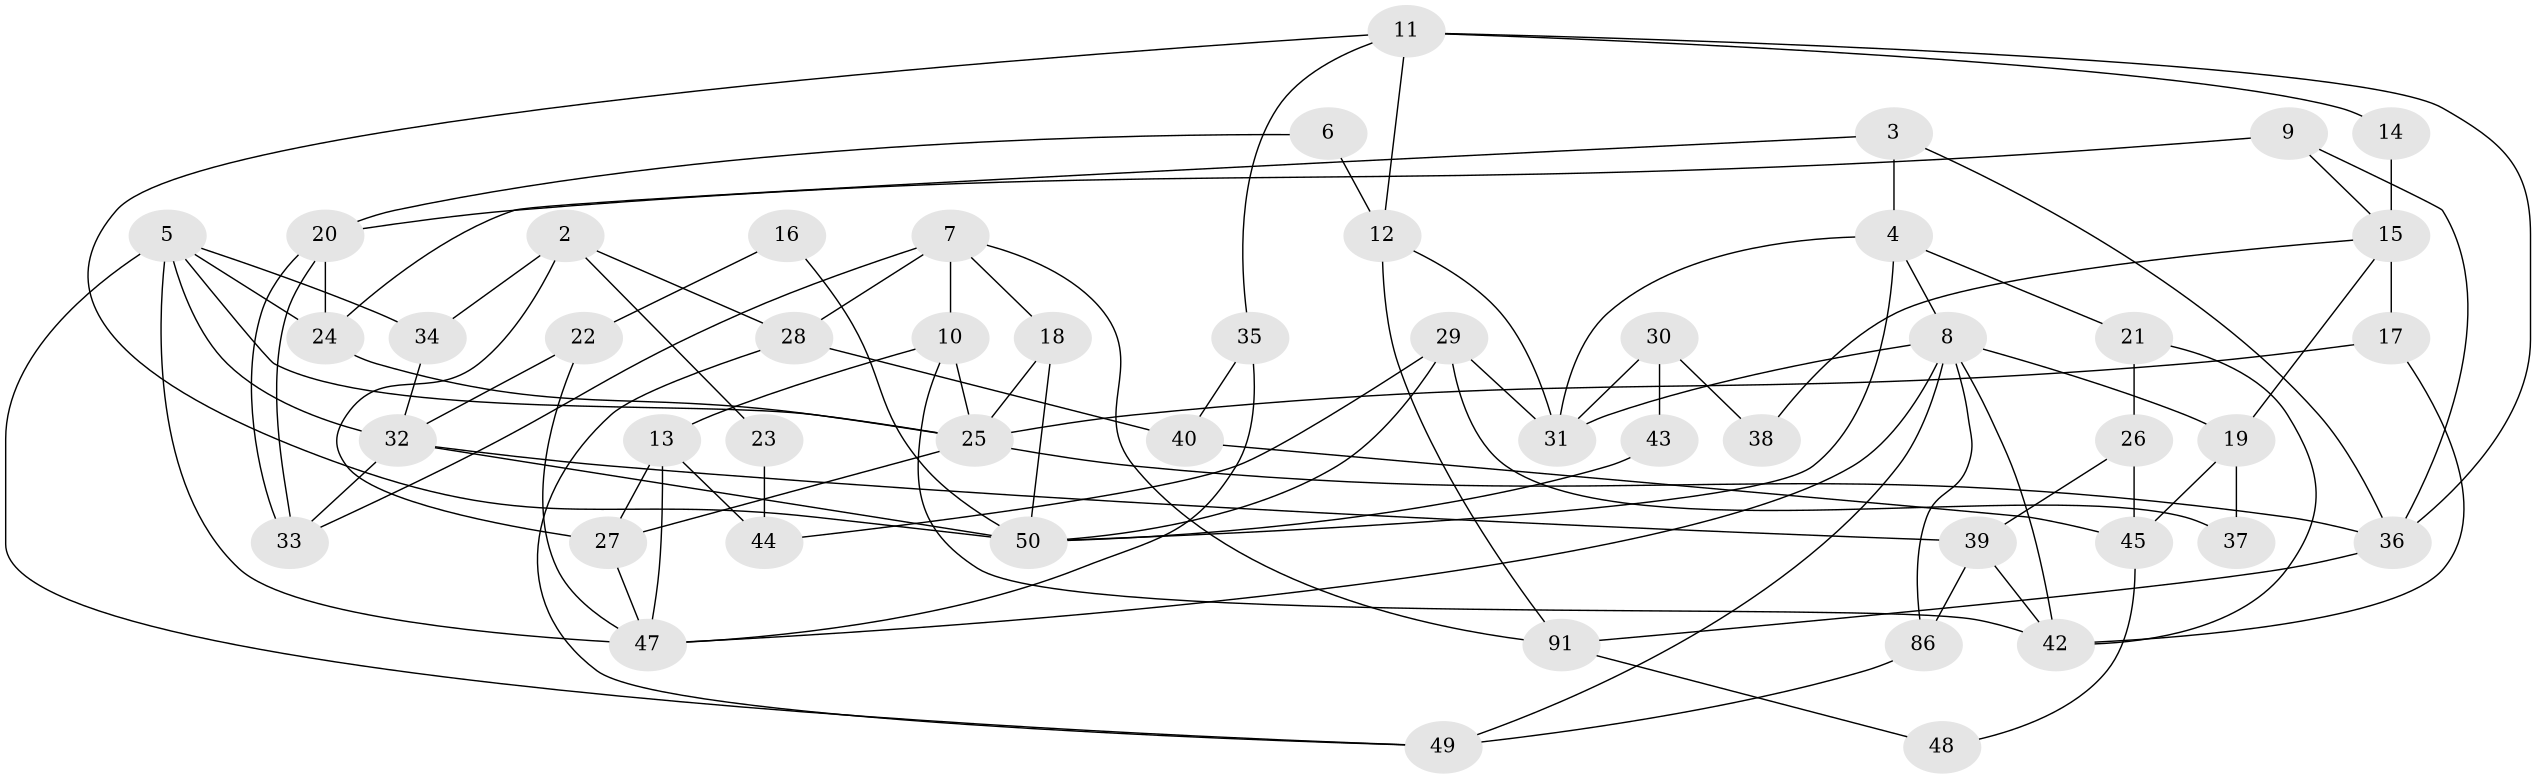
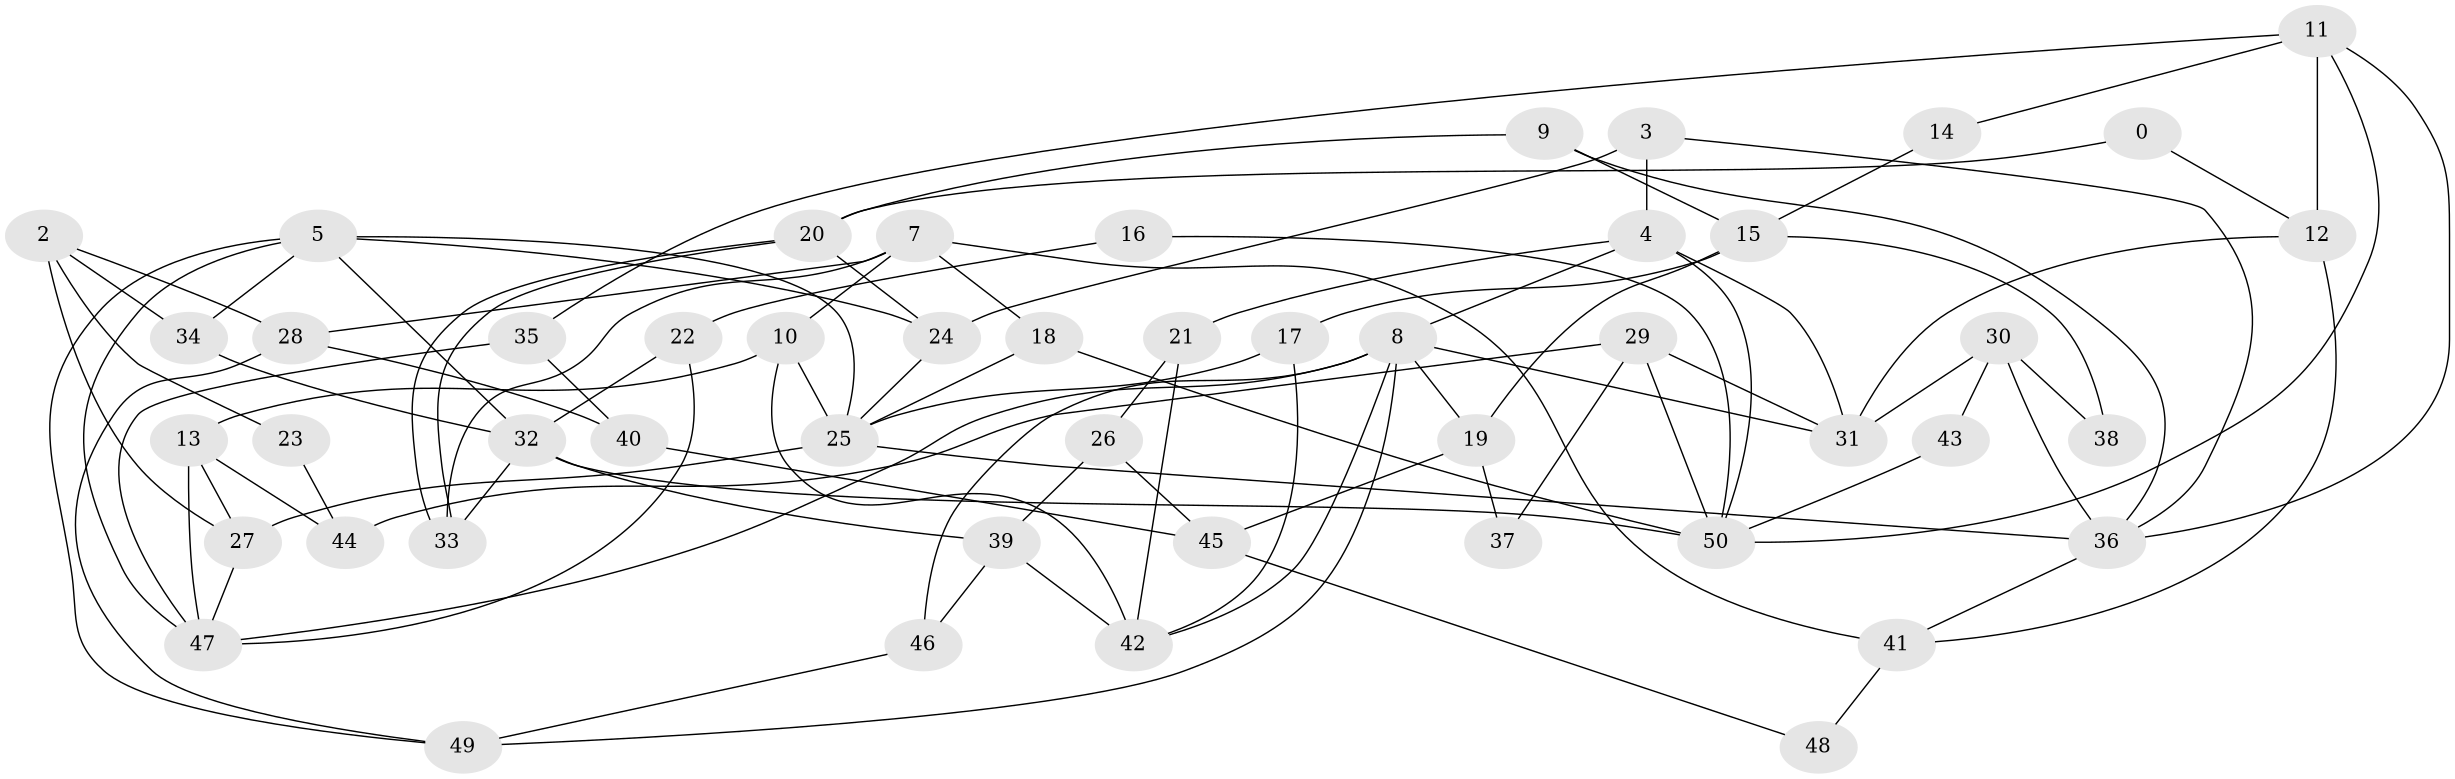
  graph {
    fontname="DejaVu Serif"
    node [color=gray90 fontname="DejaVu Serif" style=filled]
    edge [fontname="DejaVu Serif"]
    3
    4
    24
    36
    10
    25
    42
    13
-   46 [label=86]
+   46
    49
    2
    23
    27
    28
    34
    44
    47
    40
    32
    8
    21
    31
    50
-   41 [label=91]
+   41
    19
    26
    5
    33
    39
-   6
+   6 [label=0]
    12
    20
    7
    18
    48
    9
    15
    17
    38
    35
    11
    14
    37
    45
    16
    22
    29
    30
    43
    3 -- 4
    3 -- 24
    3 -- 36
    4 -- 8
    4 -- 21
    4 -- 31
    4 -- 50
    24 -- 25
    36 -- 41
    10 -- 25
    10 -- 42
    10 -- 13
    25 -- 36
    25 -- 27
    13 -- 27
    13 -- 44
    13 -- 47
    46 -- 49
    2 -- 23
    2 -- 27
    2 -- 28
    2 -- 34
    23 -- 44
    27 -- 47
    28 -- 49
    28 -- 40
    34 -- 32
    40 -- 45
    32 -- 50
    32 -- 33
    32 -- 39
    8 -- 42
    8 -- 46
    8 -- 49
    8 -- 47
    8 -- 31
    8 -- 19
    21 -- 42
    21 -- 26
    41 -- 48
    19 -- 37
    19 -- 45
    26 -- 39
    26 -- 45
    5 -- 24
    5 -- 25
    5 -- 49
    5 -- 34
    5 -- 47
    5 -- 32
    39 -- 42
    39 -- 46
    6 -- 12
    6 -- 20
    12 -- 31
    12 -- 41
    20 -- 24
    20 -- 33
    20 -- 33
    7 -- 10
    7 -- 28
    7 -- 41
    7 -- 33
    7 -- 18
    18 -- 25
    18 -- 50
    9 -- 36
    9 -- 20
    9 -- 15
    15 -- 19
    15 -- 17
    15 -- 38
    17 -- 25
    17 -- 42
    35 -- 47
    35 -- 40
    11 -- 36
    11 -- 50
    11 -- 12
    11 -- 35
    11 -- 14
    14 -- 15
    45 -- 48
    16 -- 50
    16 -- 22
    22 -- 47
    22 -- 32
    29 -- 44
    29 -- 31
    29 -- 50
    29 -- 37
+   30 -- 36
    30 -- 31
    30 -- 38
    30 -- 43
    43 -- 50
  }
